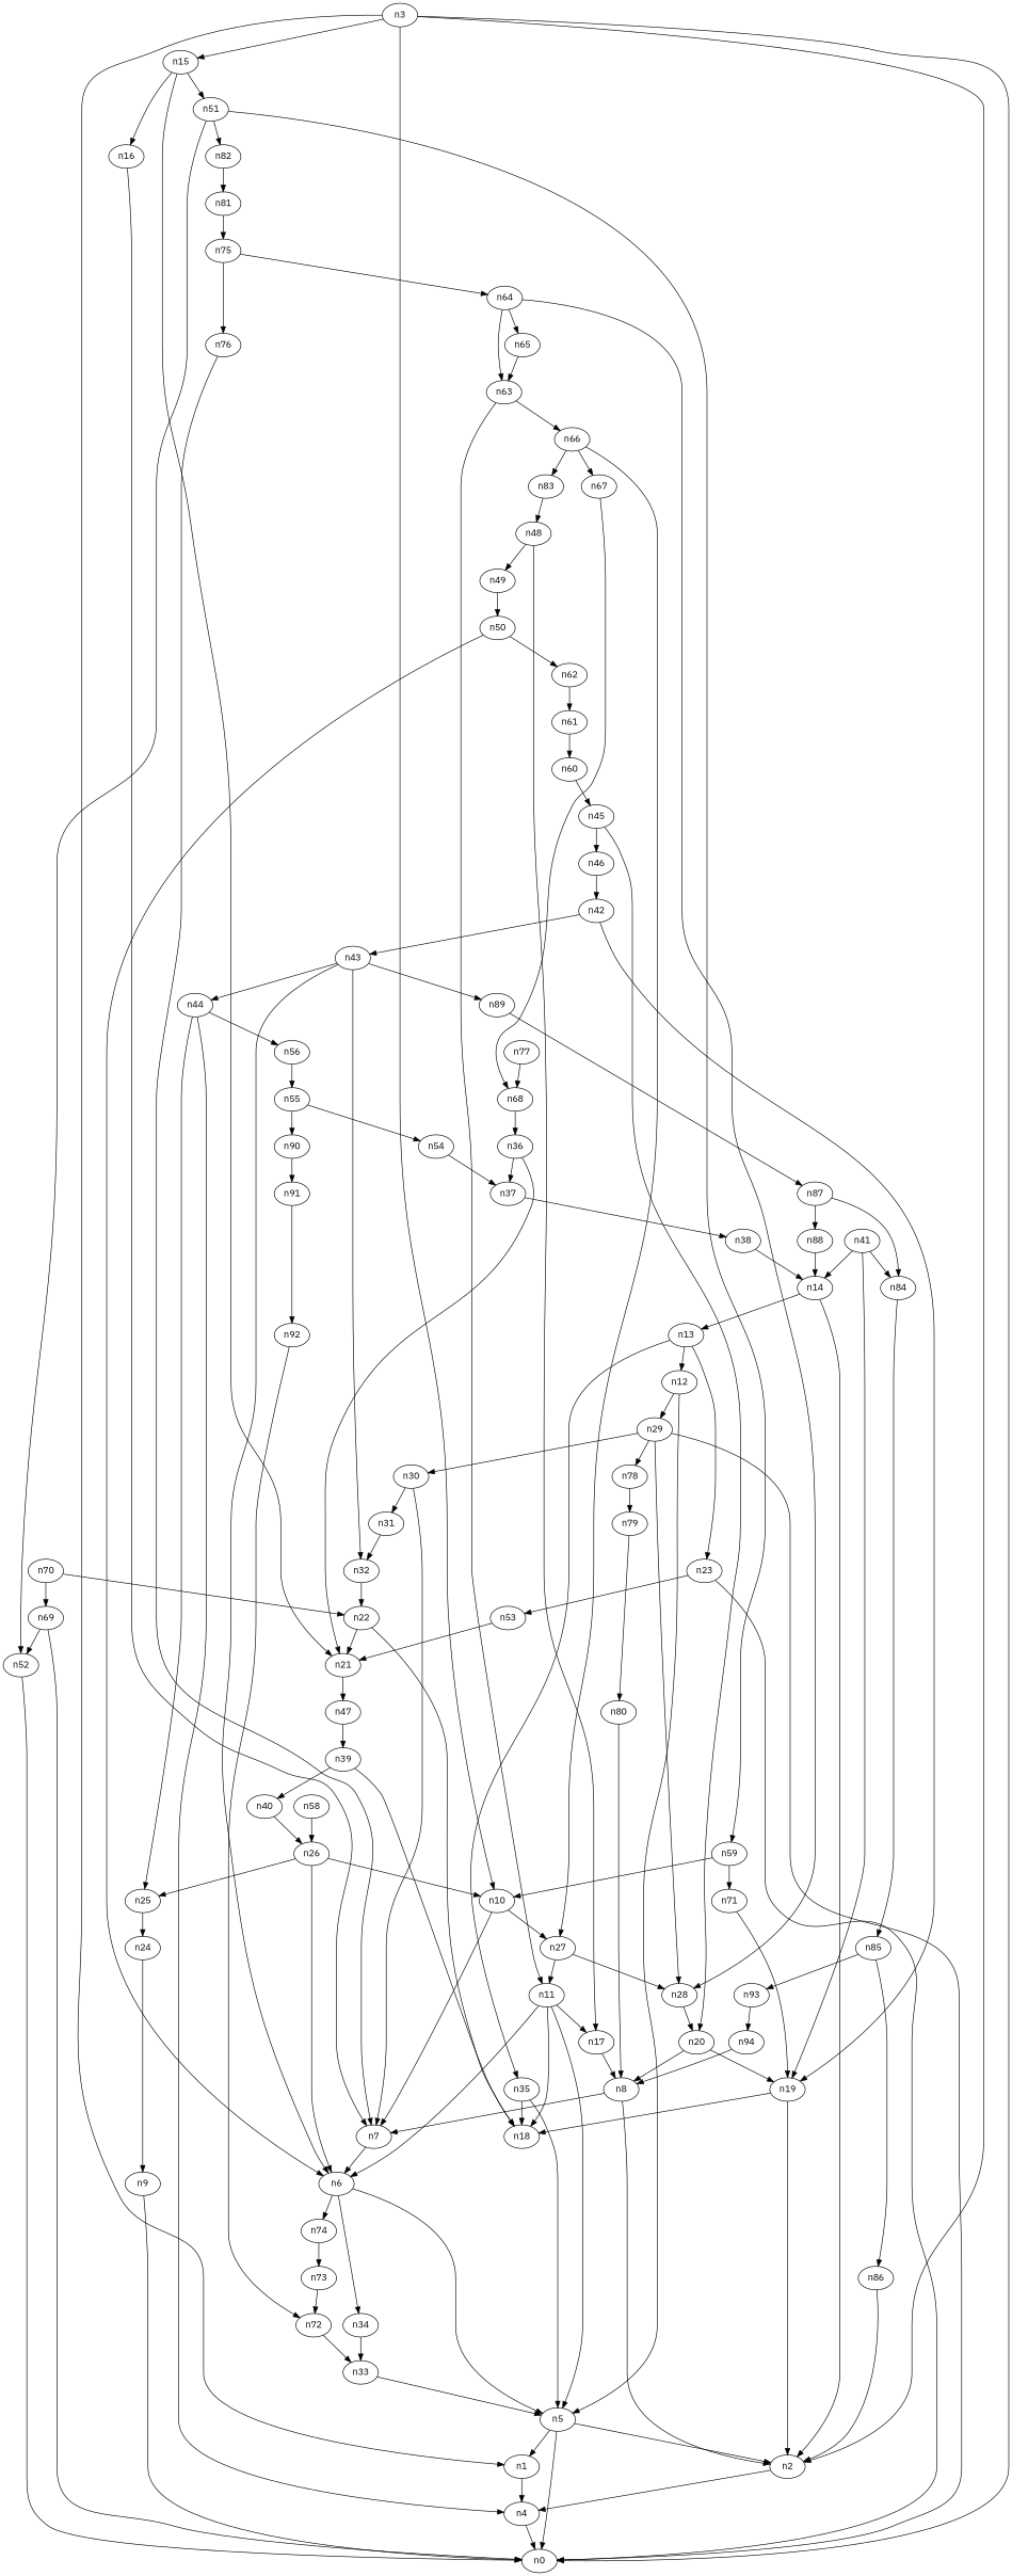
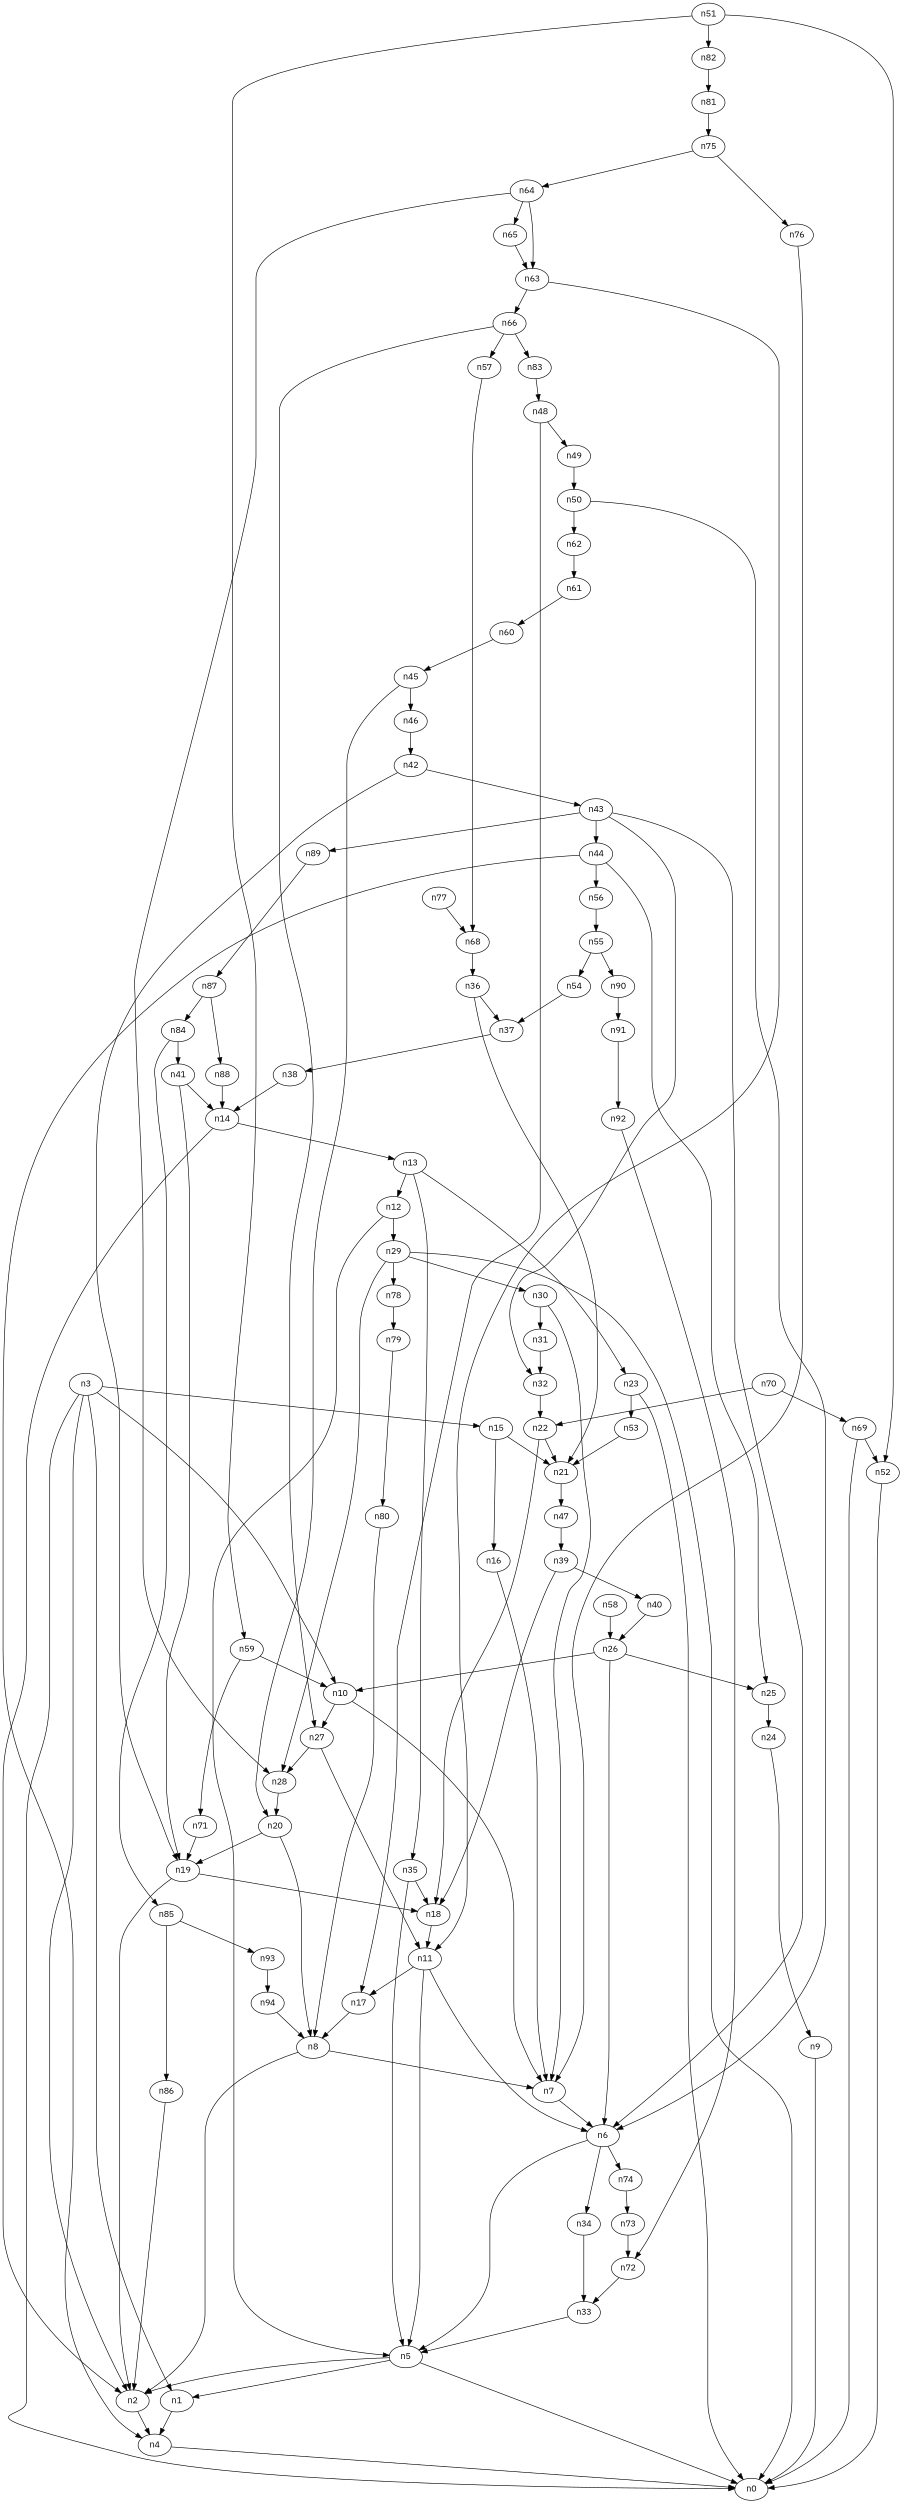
  digraph {
    fontname="IBM Plex Sans"
    node [fontname="IBM Plex Sans"]
    edge [fontname="IBM Plex Sans"]
    n1
    n4
    n0
    n2
    n3
    n10
    n15
    n7
    n27
    n16
    n21
    n51
    n6
    n11
    n28
    n47
    n52
    n59
    n82
    n5
    n34
    n74
    n33
    n73
    n72
    n8
    n9
    n17
    n20
    n12
    n29
    n30
    n78
    n31
    n79
    n13
    n23
    n35
    n53
    n18
    n14
    n39
    n71
    n81
    n19
    n40
    n22
    n70
    n69
    n24
    n25
    n26
    n32
    n80
    n36
    n37
    n38
    n41
    n42
    n43
    n44
    n89
    n56
    n77
    n68
    n87
    n55
    n84
    n88
    n54
    n90
    n45
    n46
    n58
    n48
    n49
    n50
    n62
    n61
    n60
    n75
    n91
    n92
    n63
    n66
-   n67
+   n67 [label=n57]
    n83
    n64
    n65
    n76
    n85
    n86
    n93
    n94
    n1 -> n4
    n4 -> n0
    n2 -> n4
    n3 -> n1
    n3 -> n0
    n3 -> n2
    n3 -> n10
    n3 -> n15
    n10 -> n7
    n10 -> n27
    n15 -> n16
    n15 -> n21
-   n15 -> n51
    n7 -> n6
    n27 -> n11
    n27 -> n28
    n16 -> n7
    n21 -> n47
    n51 -> n52
    n51 -> n59
    n51 -> n82
    n6 -> n5
    n6 -> n34
    n6 -> n74
    n11 -> n6
    n11 -> n5
    n11 -> n17
    n28 -> n20
    n47 -> n39
    n52 -> n0
    n59 -> n10
    n59 -> n71
    n82 -> n81
    n5 -> n1
    n5 -> n0
    n5 -> n2
    n34 -> n33
    n74 -> n73
    n33 -> n5
    n73 -> n72
    n72 -> n33
    n8 -> n2
    n8 -> n7
    n9 -> n0
    n17 -> n8
    n20 -> n8
    n20 -> n19
    n12 -> n5
    n12 -> n29
    n29 -> n0
    n29 -> n28
    n29 -> n30
    n29 -> n78
    n30 -> n7
    n30 -> n31
    n78 -> n79
    n31 -> n32
    n79 -> n80
    n13 -> n12
    n13 -> n23
    n13 -> n35
    n23 -> n0
    n23 -> n53
    n35 -> n5
    n35 -> n18
    n53 -> n21
-   n11 -> n18
+   n18 -> n11
    n14 -> n2
    n14 -> n13
    n39 -> n18
    n39 -> n40
    n71 -> n19
    n81 -> n75
    n19 -> n2
    n19 -> n18
    n40 -> n26
    n22 -> n21
    n22 -> n18
    n70 -> n22
    n70 -> n69
    n69 -> n0
    n69 -> n52
    n24 -> n9
    n25 -> n24
    n26 -> n10
    n26 -> n6
    n26 -> n25
    n32 -> n22
    n80 -> n8
    n36 -> n21
    n36 -> n37
    n37 -> n38
    n38 -> n14
    n41 -> n14
    n41 -> n19
    n42 -> n19
    n42 -> n43
    n43 -> n6
    n43 -> n32
    n43 -> n44
    n43 -> n89
    n44 -> n4
    n44 -> n25
    n44 -> n56
    n89 -> n87
    n56 -> n55
    n77 -> n68
    n68 -> n36
    n87 -> n84
    n87 -> n88
    n55 -> n54
    n55 -> n90
-   n41 -> n84
+   n84 -> n41
    n84 -> n85
    n88 -> n14
    n54 -> n37
    n90 -> n91
    n45 -> n20
    n45 -> n46
    n46 -> n42
    n58 -> n26
    n48 -> n17
    n48 -> n49
    n49 -> n50
    n50 -> n6
    n50 -> n62
    n62 -> n61
    n61 -> n60
    n60 -> n45
    n75 -> n64
    n75 -> n76
    n91 -> n92
    n92 -> n72
    n63 -> n11
    n63 -> n66
    n66 -> n27
    n66 -> n67
    n66 -> n83
    n67 -> n68
    n83 -> n48
    n64 -> n28
    n64 -> n63
    n64 -> n65
    n65 -> n63
    n76 -> n7
    n85 -> n86
    n85 -> n93
    n86 -> n2
    n93 -> n94
    n94 -> n8
  }
